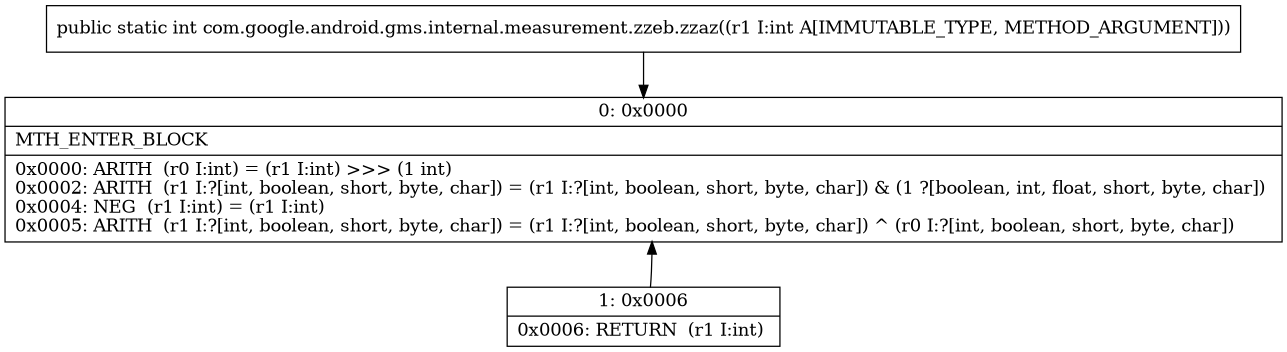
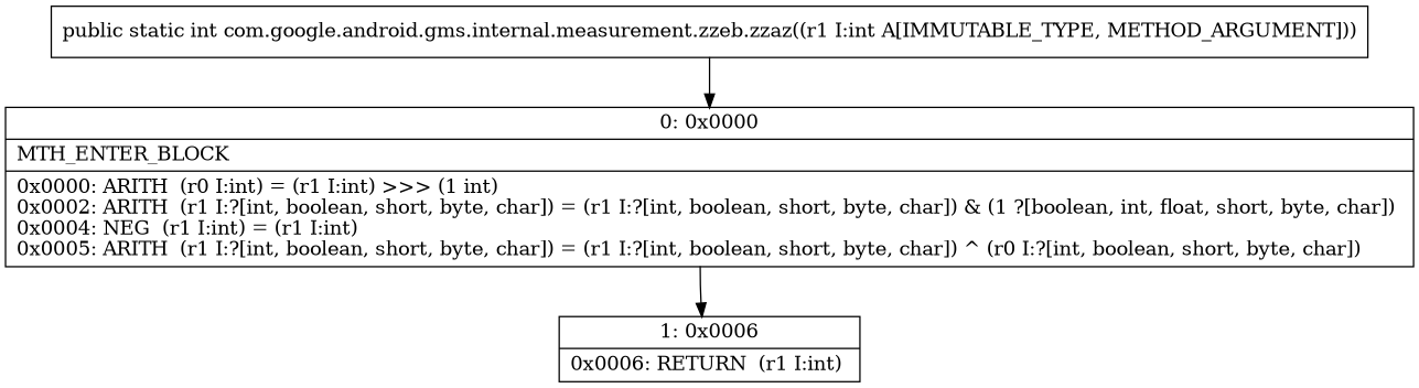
  digraph {
    node [shape=record]
    n1 [label="{0\:\ 0x0000|MTH_ENTER_BLOCK\l|0x0000: ARITH  (r0 I:int) = (r1 I:int) \>\>\> (1 int) \l0x0002: ARITH  (r1 I:?[int, boolean, short, byte, char]) = (r1 I:?[int, boolean, short, byte, char]) & (1 ?[boolean, int, float, short, byte, char]) \l0x0004: NEG  (r1 I:int) = (r1 I:int) \l0x0005: ARITH  (r1 I:?[int, boolean, short, byte, char]) = (r1 I:?[int, boolean, short, byte, char]) ^ (r0 I:?[int, boolean, short, byte, char]) \l}"]
    n2 [label="{1\:\ 0x0006|0x0006: RETURN  (r1 I:int) \l}"]
    n3 [label="{public static int com.google.android.gms.internal.measurement.zzeb.zzaz((r1 I:int A[IMMUTABLE_TYPE, METHOD_ARGUMENT])) }"]
-   n2 -> n1
+   n1 -> n2
    n3 -> n1
  }
